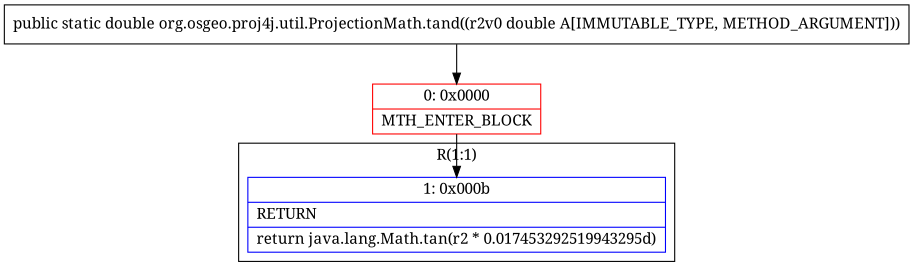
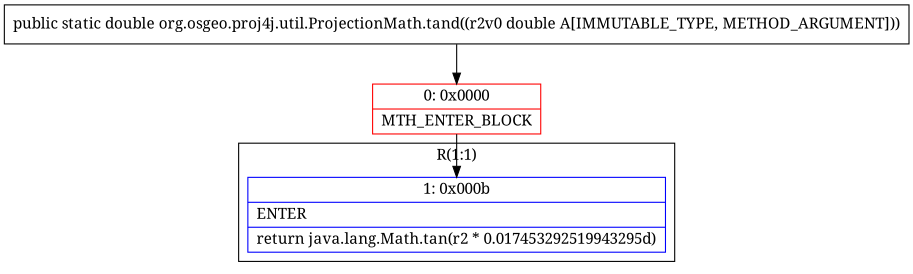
  digraph {
    fontname="Noto Serif"
    node [shape=record fontname="Noto Serif"]
    edge [fontname="Noto Serif"]
-   n1 [color=blue label="{1\:\ 0x000b|RETURN\l|return java.lang.Math.tan(r2 * 0.017453292519943295d)\l}"]
+   n1 [color=blue label="{1\:\ 0x000b|ENTER\l|return java.lang.Math.tan(r2 * 0.017453292519943295d)\l}"]
    n2 [color=red label="{0\:\ 0x0000|MTH_ENTER_BLOCK\l}"]
    n3 [label="{public static double org.osgeo.proj4j.util.ProjectionMath.tand((r2v0 double A[IMMUTABLE_TYPE, METHOD_ARGUMENT])) }"]
    subgraph cluster_1 {
      label="R(1:1)"
      n1
    }
    n2 -> n1
    n3 -> n2
  }
